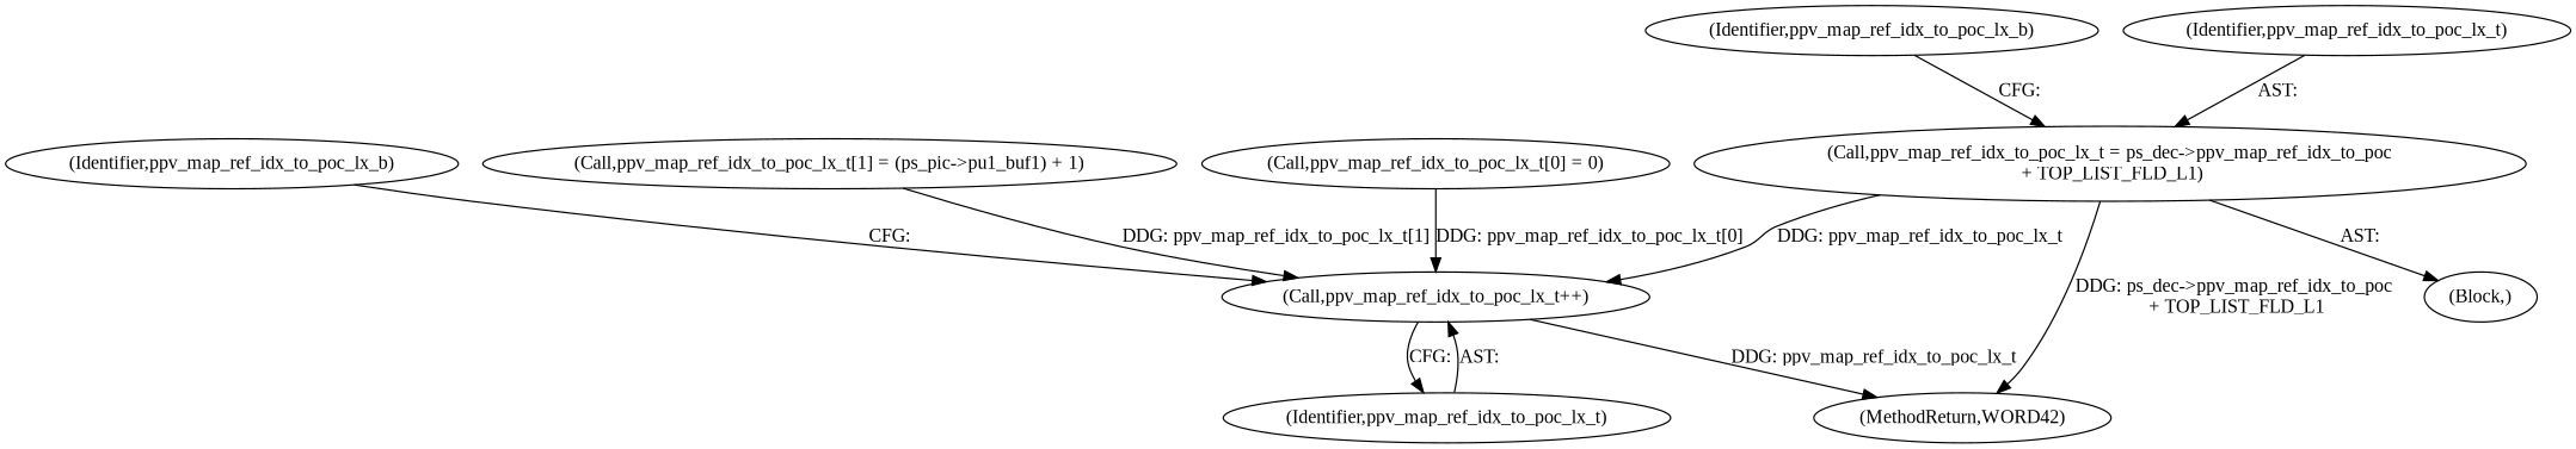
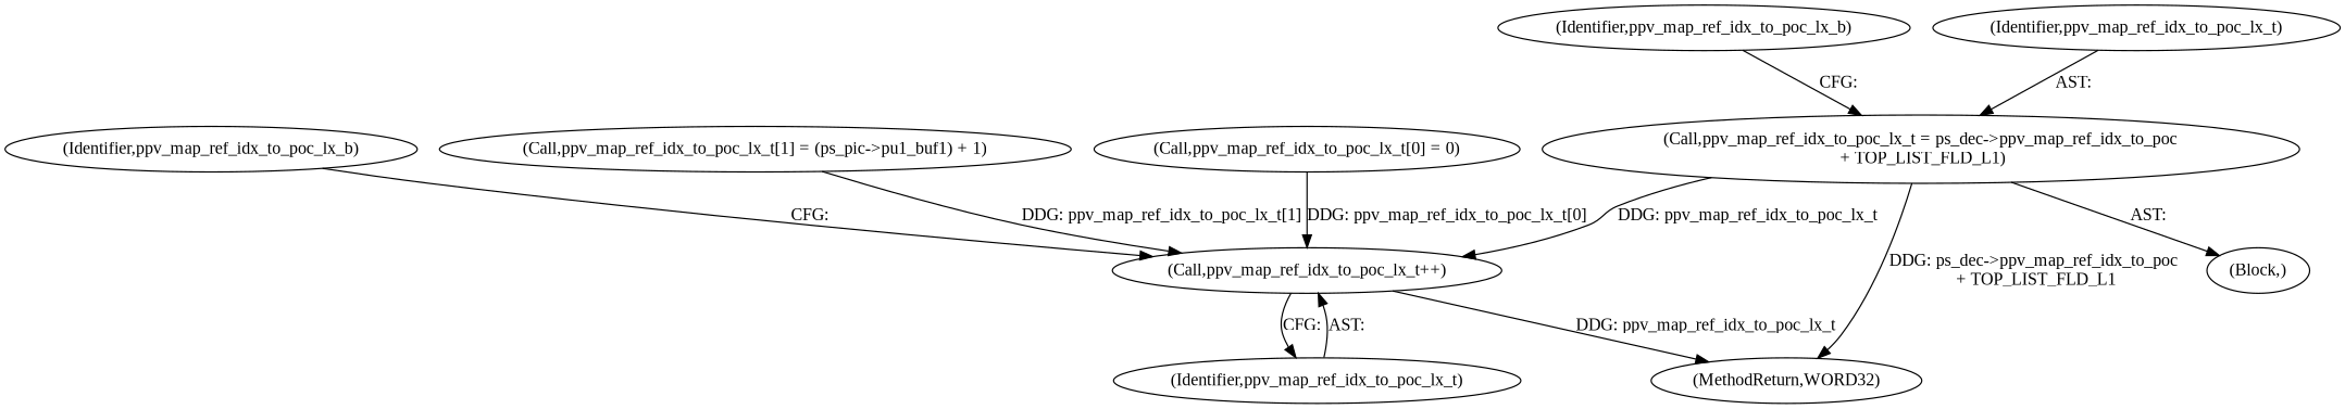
  digraph {
    fontname="Liberation Serif"
    node [fontname="Liberation Serif"]
    edge [fontname="Liberation Serif"]
    n1 [label="(Call,ppv_map_ref_idx_to_poc_lx_t = ps_dec->ppv_map_ref_idx_to_poc\n + TOP_LIST_FLD_L1)"]
    n2 [label="(Call,ppv_map_ref_idx_to_poc_lx_t++)"]
-   n3 [label="(MethodReturn,WORD42)"]
+   n3 [label="(MethodReturn,WORD32)"]
    n4 [label="(Block,)"]
    n5 [label="(Identifier,ppv_map_ref_idx_to_poc_lx_t)"]
    n6 [label="(Identifier,ppv_map_ref_idx_to_poc_lx_b)"]
    n7 [label="(Identifier,ppv_map_ref_idx_to_poc_lx_b)"]
    n8 [label="(Call,ppv_map_ref_idx_to_poc_lx_t[1] = (ps_pic->pu1_buf1) + 1)"]
    n9 [label="(Call,ppv_map_ref_idx_to_poc_lx_t[0] = 0)"]
    n10 [label="(Identifier,ppv_map_ref_idx_to_poc_lx_t)"]
    n1 -> n2 [label="DDG: ppv_map_ref_idx_to_poc_lx_t"]
    n1 -> n3 [label="DDG: ps_dec->ppv_map_ref_idx_to_poc\n + TOP_LIST_FLD_L1"]
    n1 -> n4 [label="AST: "]
    n2 -> n3 [label="DDG: ppv_map_ref_idx_to_poc_lx_t"]
    n2 -> n5 [label="CFG: "]
    n5 -> n2 [label="AST: "]
    n6 -> n1 [label="CFG: "]
    n7 -> n2 [label="CFG: "]
    n8 -> n2 [label="DDG: ppv_map_ref_idx_to_poc_lx_t[1]"]
    n9 -> n2 [label="DDG: ppv_map_ref_idx_to_poc_lx_t[0]"]
    n10 -> n1 [label="AST: "]
  }
